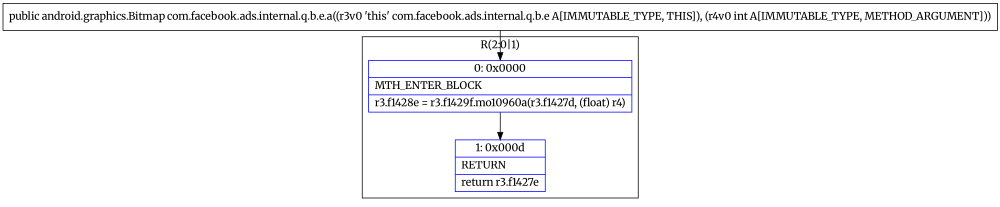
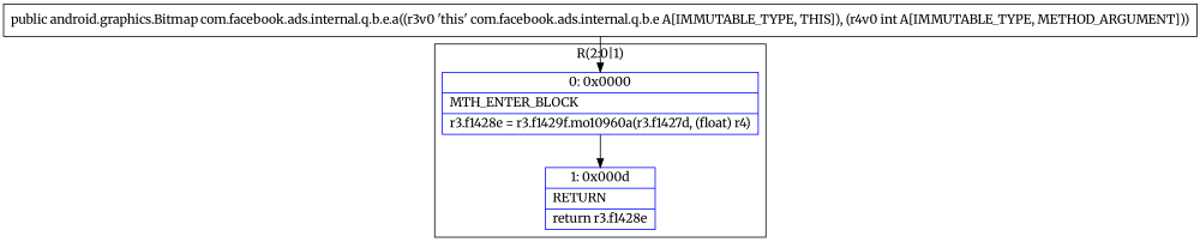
  digraph {
    fontname=Merriweather
    node [color=blue shape=record fontname=Merriweather]
    edge [fontname=Merriweather]
    n1 [label="{0\:\ 0x0000|MTH_ENTER_BLOCK\l|r3.f1428e = r3.f1429f.mo10960a(r3.f1427d, (float) r4)\l}"]
-   n2 [label="{1\:\ 0x000d|RETURN\l|return r3.f1427e\l}"]
+   n2 [label="{1\:\ 0x000d|RETURN\l|return r3.f1428e\l}"]
    n3 [label="{public android.graphics.Bitmap com.facebook.ads.internal.q.b.e.a((r3v0 'this' com.facebook.ads.internal.q.b.e A[IMMUTABLE_TYPE, THIS]), (r4v0 int A[IMMUTABLE_TYPE, METHOD_ARGUMENT])) }" color=""]
    subgraph cluster_1 {
      label="R(2:0|1)"
      n1
      n2
    }
    n1 -> n2
    n3 -> n1
  }
